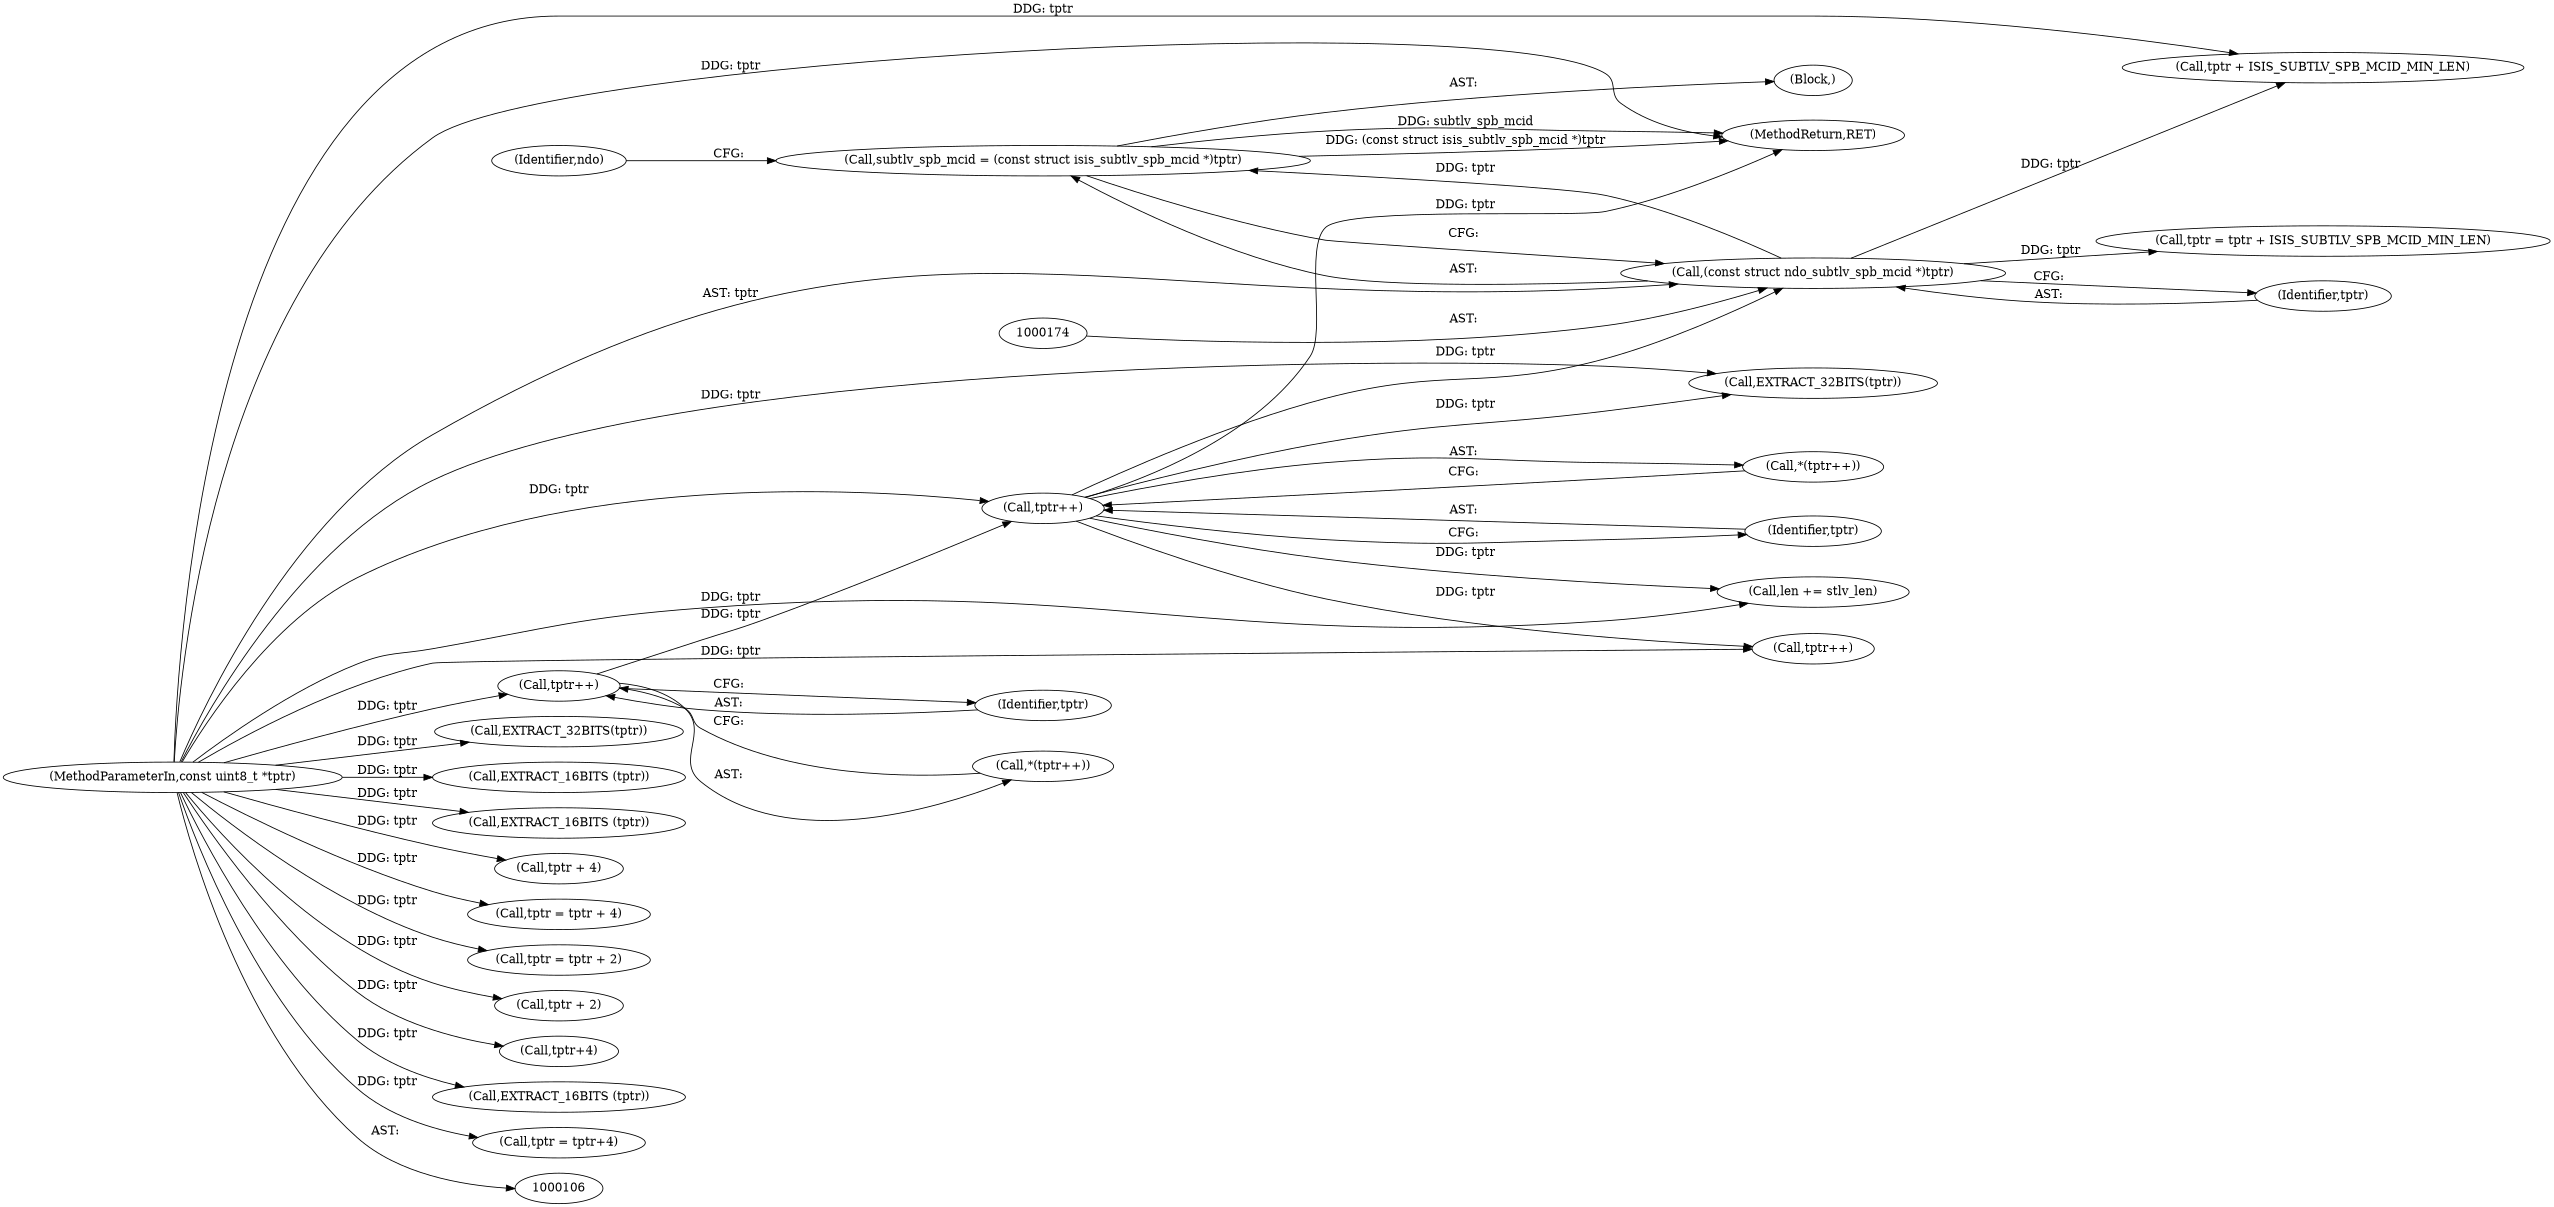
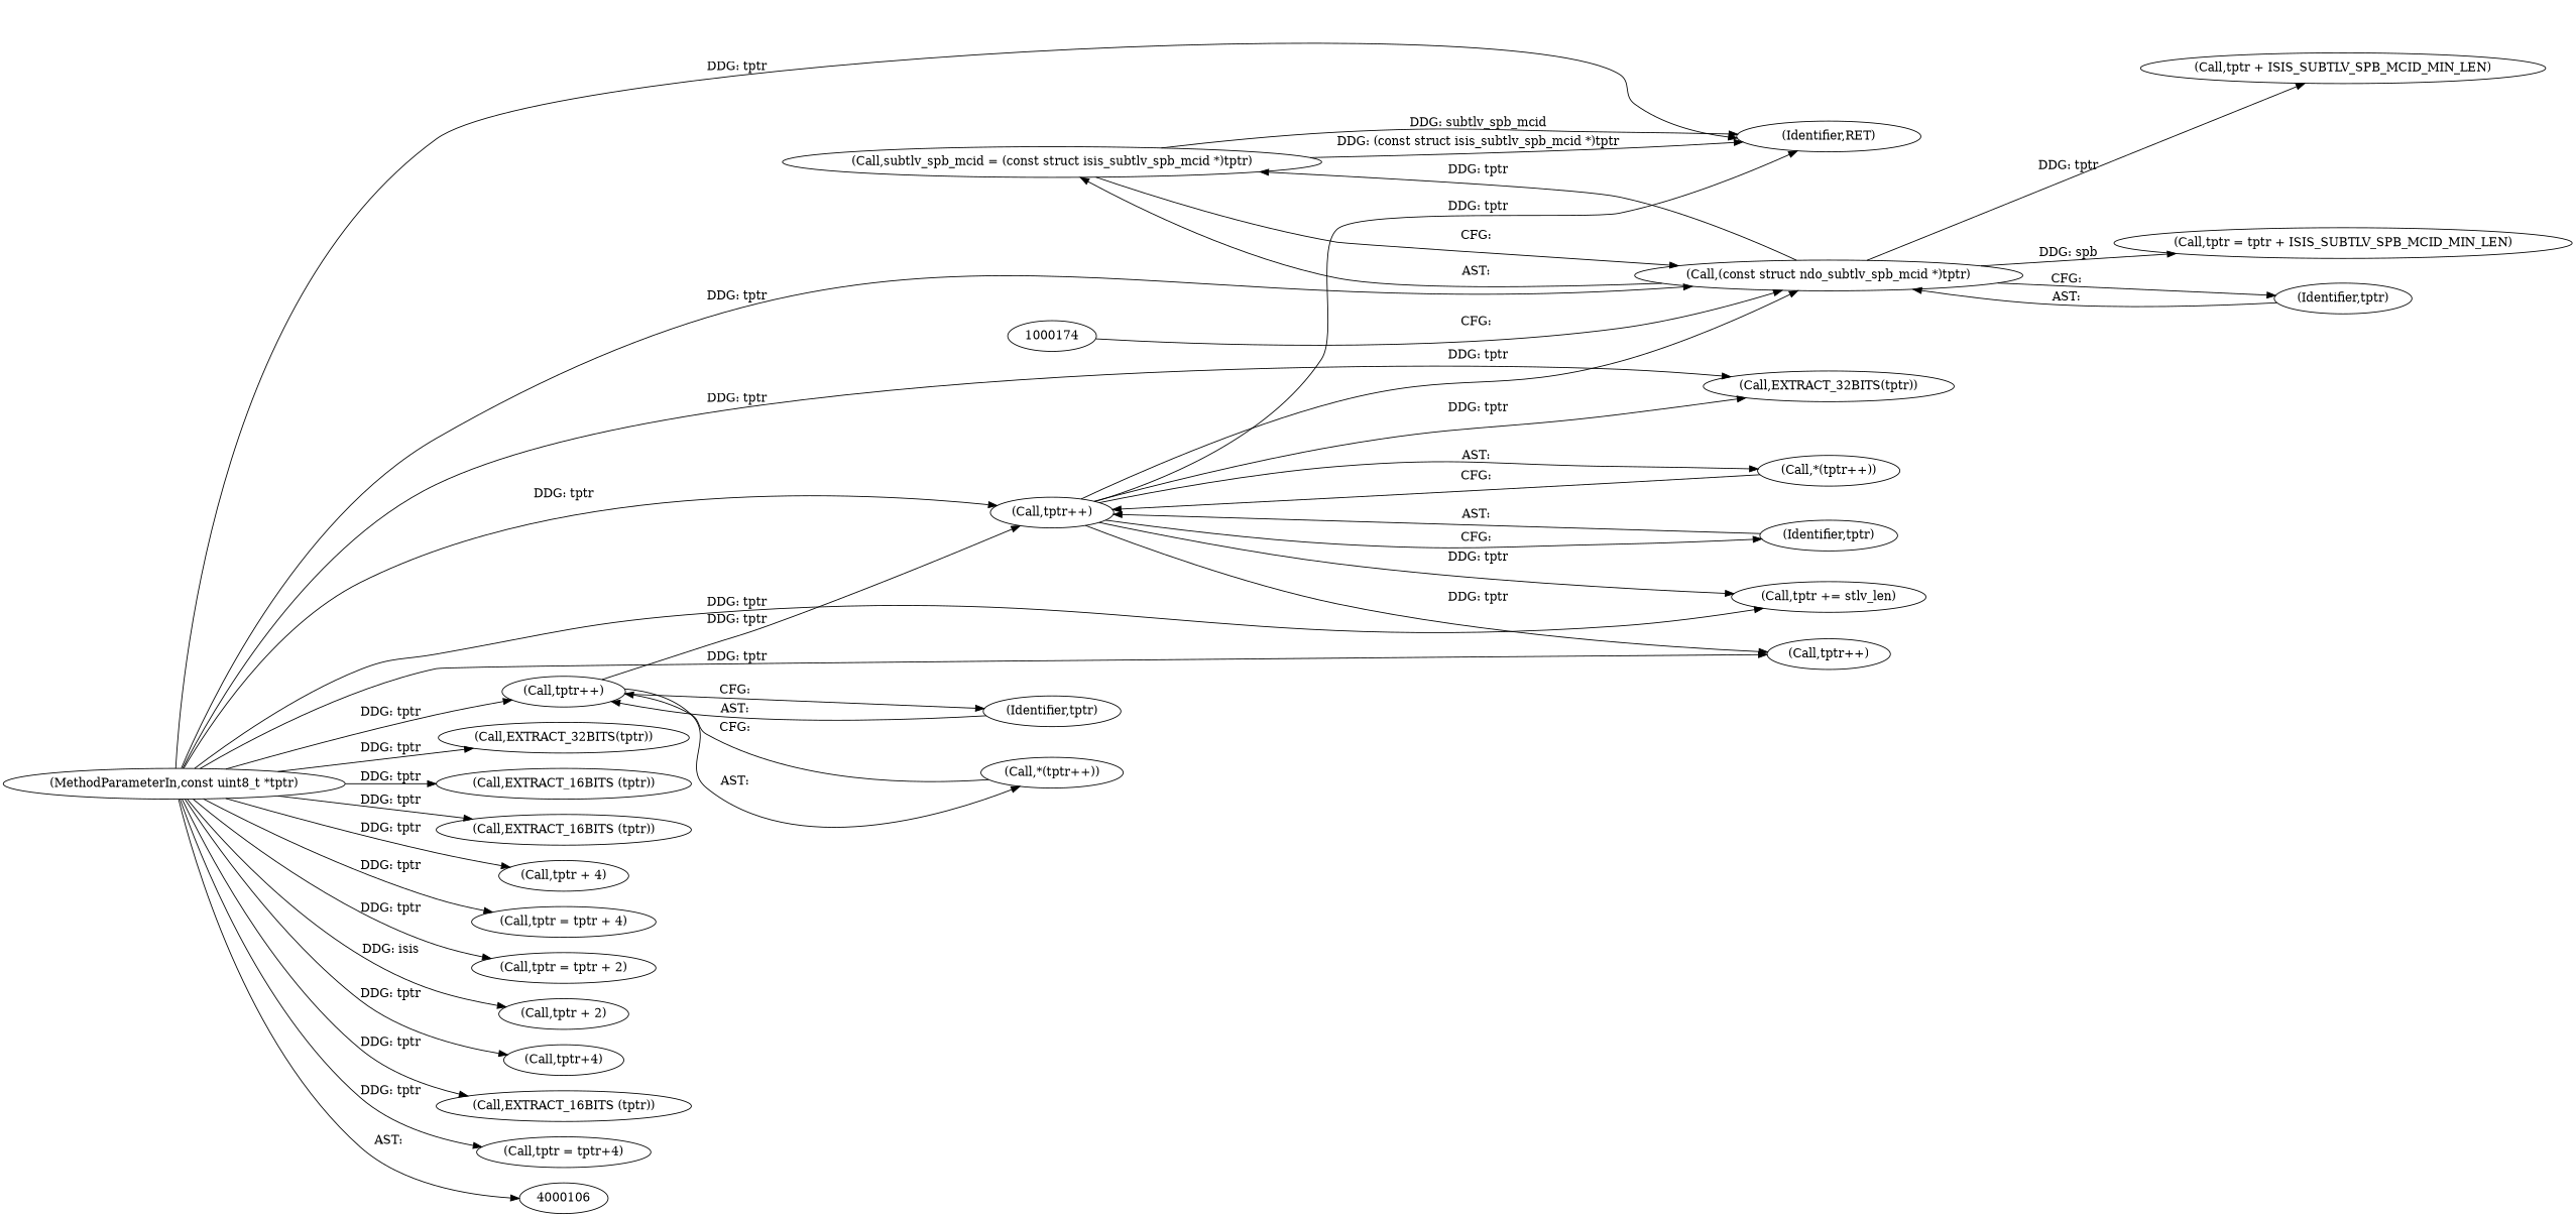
  digraph {
    rankdir=LR
    n1 [label="(Call,subtlv_spb_mcid = (const struct isis_subtlv_spb_mcid *)tptr)"]
    n2 [label="(Call,(const struct ndo_subtlv_spb_mcid *)tptr)"]
-   n3 [label="(Block,)"]
-   n4 [label="(MethodReturn,RET)"]
+   n4 [label="(Identifier,RET)"]
    n5 [label="(Call,tptr = tptr + ISIS_SUBTLV_SPB_MCID_MIN_LEN)"]
    n6 [label="(Identifier,tptr)"]
    n7 [label="(Call,tptr + ISIS_SUBTLV_SPB_MCID_MIN_LEN)"]
    n8 [label="(Call,tptr++)"]
    n9 [label="(Call,EXTRACT_32BITS(tptr))"]
    n10 [label="(Call,tptr++)"]
    n11 [label="(Identifier,tptr)"]
    n12 [label="(Call,*(tptr++))"]
-   n13 [label="(Call,len += stlv_len)"]
+   n13 [label="(Call,tptr += stlv_len)"]
    n14 [label="(Call,tptr++)"]
    n15 [label="(Identifier,tptr)"]
    n16 [label="(Call,*(tptr++))"]
    n17 [label="(MethodParameterIn,const uint8_t *tptr)"]
    n18 [label="(Call,EXTRACT_32BITS(tptr))"]
    n19 [label="(Call,EXTRACT_16BITS (tptr))"]
    n20 [label="(Call,EXTRACT_16BITS (tptr))"]
    n21 [label="(Call,tptr + 4)"]
    n22 [label="(Call,tptr = tptr + 4)"]
    n23 [label="(Call,tptr = tptr + 2)"]
    n24 [label="(Call,tptr + 2)"]
    n25 [label="(Call,tptr+4)"]
    n26 [label="(Call,EXTRACT_16BITS (tptr))"]
    n27 [label="(Call,tptr = tptr+4)"]
-   1000106
-   n29 [label="(Identifier,ndo)"]
+   1000106 [label=4000106]
    1000174
    n1 -> n2 [label="CFG: "]
-   n1 -> n3 [label="AST: "]
    n1 -> n4 [label="DDG: subtlv_spb_mcid"]
    n1 -> n4 [label="DDG: (const struct isis_subtlv_spb_mcid *)tptr"]
    n2 -> n1 [label="AST: "]
    n2 -> n1 [label="DDG: tptr"]
-   n2 -> n5 [label="DDG: tptr"]
+   n2 -> n5 [label="DDG: spb"]
    n2 -> n6 [label="CFG: "]
    n2 -> n7 [label="DDG: tptr"]
    n6 -> n2 [label="AST: "]
    n8 -> n2 [label="DDG: tptr"]
    n8 -> n4 [label="DDG: tptr"]
    n8 -> n9 [label="DDG: tptr"]
    n8 -> n10 [label="DDG: tptr"]
    n8 -> n11 [label="CFG: "]
    n8 -> n12 [label="AST: "]
    n8 -> n13 [label="DDG: tptr"]
    n11 -> n8 [label="AST: "]
    n12 -> n8 [label="CFG: "]
    n14 -> n8 [label="DDG: tptr"]
    n14 -> n15 [label="CFG: "]
    n14 -> n16 [label="AST: "]
    n15 -> n14 [label="AST: "]
    n16 -> n14 [label="CFG: "]
-   n17 -> n2 [label="AST: tptr"]
+   n17 -> n2 [label="DDG: tptr"]
    n17 -> n4 [label="DDG: tptr"]
-   n17 -> n7 [label="DDG: tptr"]
    n17 -> n8 [label="DDG: tptr"]
    n17 -> n9 [label="DDG: tptr"]
    n17 -> n10 [label="DDG: tptr"]
    n17 -> n13 [label="DDG: tptr"]
    n17 -> n14 [label="DDG: tptr"]
    n17 -> n18 [label="DDG: tptr"]
    n17 -> n19 [label="DDG: tptr"]
    n17 -> n20 [label="DDG: tptr"]
    n17 -> n21 [label="DDG: tptr"]
    n17 -> n22 [label="DDG: tptr"]
    n17 -> n23 [label="DDG: tptr"]
-   n17 -> n24 [label="DDG: tptr"]
+   n17 -> n24 [label="DDG: isis"]
    n17 -> n25 [label="DDG: tptr"]
    n17 -> n26 [label="DDG: tptr"]
    n17 -> n27 [label="DDG: tptr"]
    n17 -> 1000106 [label="AST: "]
-   n29 -> n1 [label="CFG: "]
-   1000174 -> n2 [label="AST: "]
+   1000174 -> n2 [label="CFG: "]
  }
